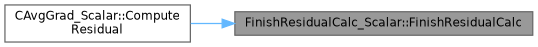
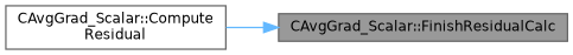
  digraph {
    rankdir=RL
    node [fontname=Helvetica fontsize=10 shape=box style=filled]
-   n1 [color=gray40 fillcolor=grey60 fontcolor=black height=0.2 label="FinishResidualCalc_Scalar::FinishResidualCalc" width=0.4]
+   n1 [color=gray40 fillcolor=grey60 fontcolor=black height=0.2 label="CAvgGrad_Scalar::FinishResidualCalc" width=0.4]
    n2 [color=grey40 fillcolor=white height=0.2 label="CAvgGrad_Scalar::Compute\lResidual" width=0.4]
    n1 -> n2 [color=steelblue1 dir=back fontname=Helvetica fontsize=10 labelfontname=Helvetica labelfontsize=10 style=solid]
  }
